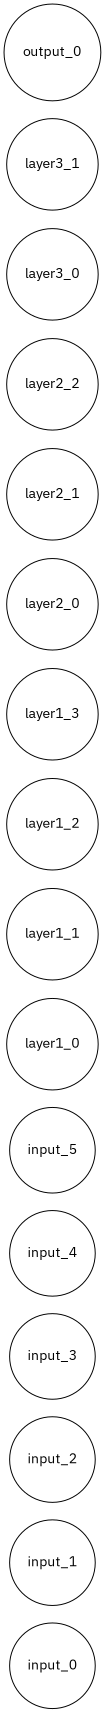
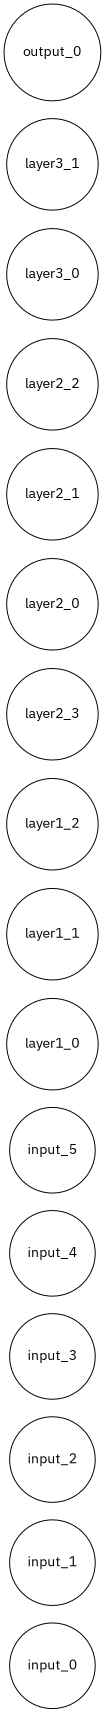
  digraph {
    rankdir=LR
    fontname="IBM Plex Sans"
    node [shape=circle fontname="IBM Plex Sans"]
    input_0
    input_1
    input_2
    input_3
    input_4
    input_5
    layer1_0
    layer1_1
    layer1_2
-   layer1_3
+   layer1_3 [label=layer2_3]
    layer2_0
    layer2_1
    layer2_2
    layer3_0
    layer3_1
    output_0
    subgraph sub_1 {
      input_0
      input_1
      input_2
      input_3
      input_4
      input_5
    }
    subgraph sub_2 {
      layer1_0
      layer1_1
      layer1_2
      layer1_3
    }
    subgraph sub_3 {
      layer2_0
      layer2_1
      layer2_2
    }
    subgraph sub_4 {
      layer3_0
      layer3_1
    }
    subgraph sub_5 {
      output_0
    }
  }
